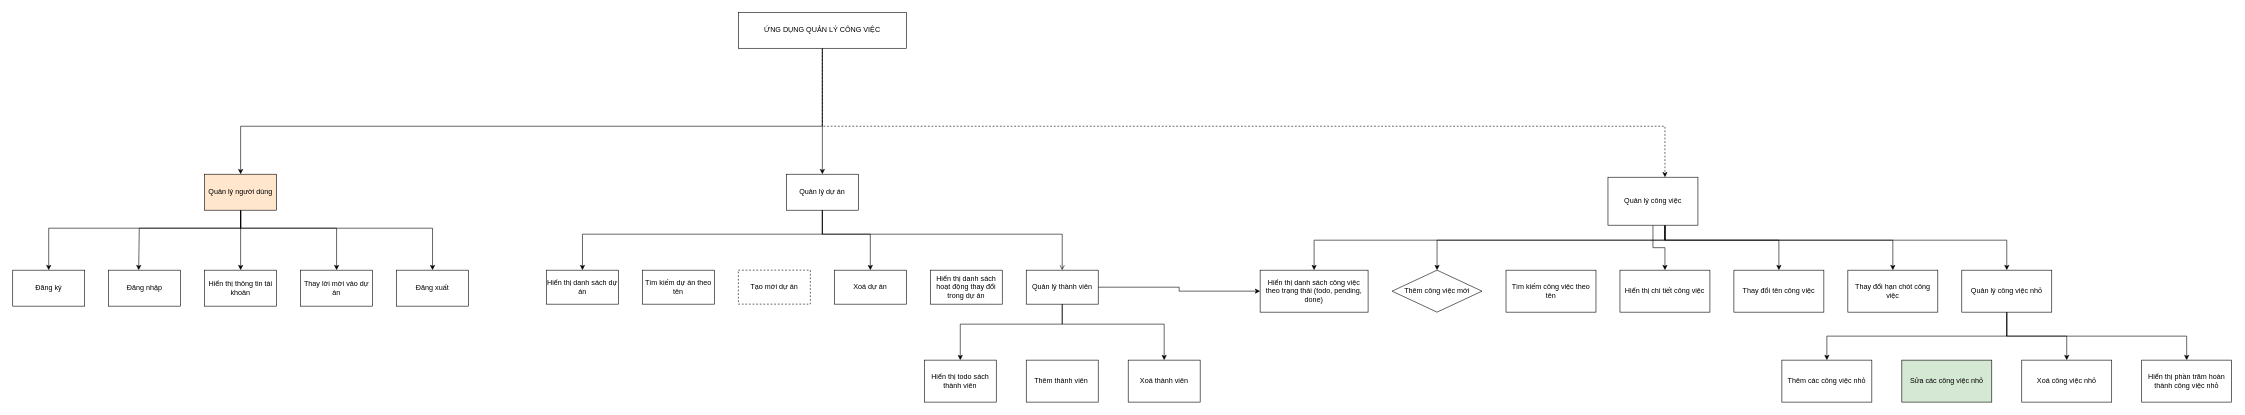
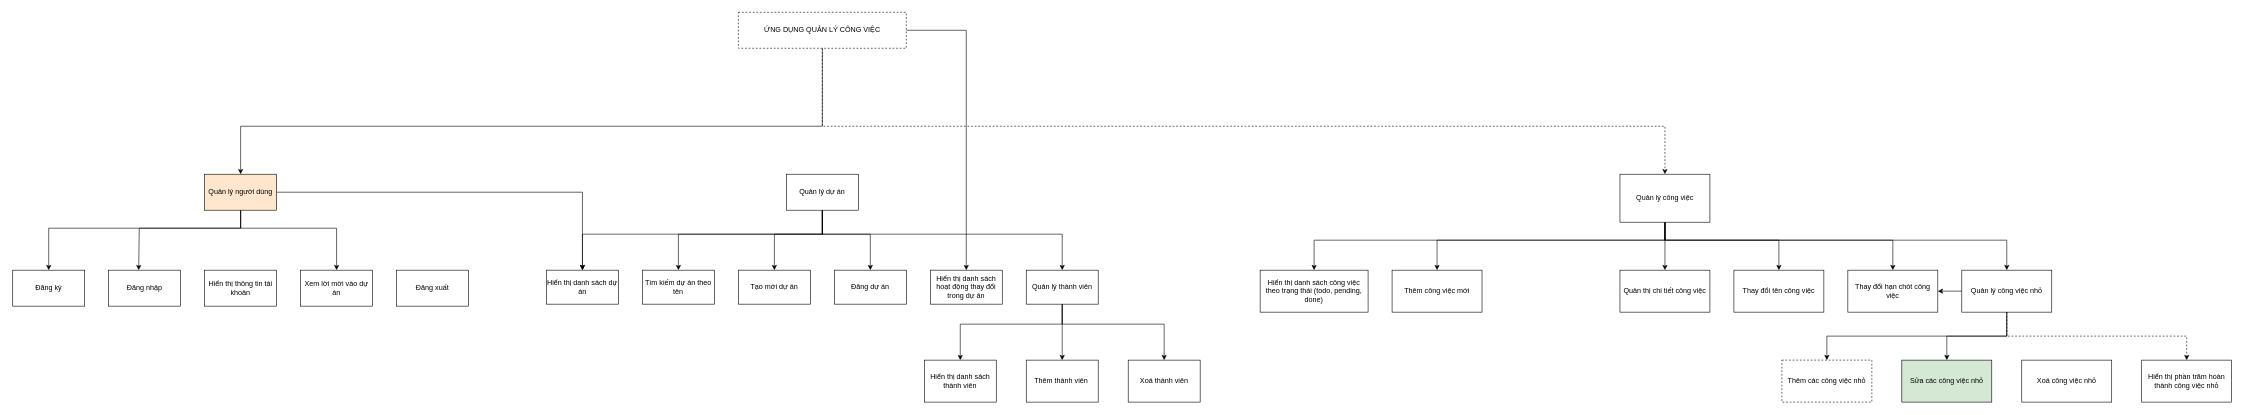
  <mxCell id="0" />
  <mxCell id="1" parent="0" />
  <mxCell id="2" style="edgeStyle=orthogonalEdgeStyle;rounded=0;orthogonalLoop=1;jettySize=auto;html=1;entryX=0.5;entryY=0;entryDx=0;entryDy=0;" parent="1" source="5" target="39" edge="1"><mxGeometry relative="1" as="geometry"><Array as="points"><mxPoint x="1370" y="210" /><mxPoint x="400" y="210" /></Array></mxGeometry></mxCell>
- <mxCell id="3" style="edgeStyle=orthogonalEdgeStyle;rounded=0;orthogonalLoop=1;jettySize=auto;html=1;entryX=0.5;entryY=0;entryDx=0;entryDy=0;" parent="1" source="5" target="47" edge="1"><mxGeometry relative="1" as="geometry" /></mxCell>
+ <mxCell id="3" style="edgeStyle=orthogonalEdgeStyle;rounded=0;orthogonalLoop=1;jettySize=auto;html=1;" parent="1" source="5" target="58" edge="1"><mxGeometry relative="1" as="geometry" /></mxCell>
  <mxCell id="4" style="edgeStyle=orthogonalEdgeStyle;rounded=0;orthogonalLoop=1;jettySize=auto;html=1;dashed=1;" parent="1" source="5" target="13" edge="1"><mxGeometry relative="1" as="geometry"><Array as="points"><mxPoint x="1370" y="210" /><mxPoint x="2775" y="210" /></Array></mxGeometry></mxCell>
- <mxCell id="5" value="ỨNG DỤNG QUẢN LÝ CÔNG VIỆC" style="rounded=0;whiteSpace=wrap;html=1;" parent="1" vertex="1"><mxGeometry x="1230" y="20" width="280" height="60" as="geometry" /></mxCell>
+ <mxCell id="5" value="ỨNG DỤNG QUẢN LÝ CÔNG VIỆC" style="rounded=0;whiteSpace=wrap;html=1;dashed=1;" parent="1" vertex="1"><mxGeometry x="1230" y="20" width="280" height="60" as="geometry" /></mxCell>
  <mxCell id="6" value="" style="group" parent="1" vertex="1" connectable="0"><mxGeometry x="2100" y="290" width="1620" height="380" as="geometry" /></mxCell>
  <mxCell id="7" style="edgeStyle=orthogonalEdgeStyle;rounded=0;orthogonalLoop=1;jettySize=auto;html=1;entryX=0.5;entryY=0;entryDx=0;entryDy=0;" parent="6" source="13" target="16" edge="1"><mxGeometry relative="1" as="geometry"><Array as="points"><mxPoint x="675" y="110" /><mxPoint x="90" y="110" /></Array></mxGeometry></mxCell>
  <mxCell id="8" style="edgeStyle=orthogonalEdgeStyle;rounded=0;orthogonalLoop=1;jettySize=auto;html=1;entryX=0.5;entryY=0;entryDx=0;entryDy=0;" parent="6" source="13" target="17" edge="1"><mxGeometry relative="1" as="geometry"><Array as="points"><mxPoint x="675" y="110" /><mxPoint x="295" y="110" /></Array></mxGeometry></mxCell>
  <mxCell id="9" style="edgeStyle=orthogonalEdgeStyle;rounded=0;orthogonalLoop=1;jettySize=auto;html=1;" parent="6" source="13" target="21" edge="1"><mxGeometry relative="1" as="geometry" /></mxCell>
  <mxCell id="10" style="edgeStyle=orthogonalEdgeStyle;rounded=0;orthogonalLoop=1;jettySize=auto;html=1;" parent="6" source="13" target="20" edge="1"><mxGeometry relative="1" as="geometry"><Array as="points"><mxPoint x="675" y="110" /><mxPoint x="865" y="110" /></Array></mxGeometry></mxCell>
  <mxCell id="11" style="edgeStyle=orthogonalEdgeStyle;rounded=0;orthogonalLoop=1;jettySize=auto;html=1;" parent="6" source="13" target="19" edge="1"><mxGeometry relative="1" as="geometry"><Array as="points"><mxPoint x="675" y="110" /><mxPoint x="1055" y="110" /></Array></mxGeometry></mxCell>
  <mxCell id="12" style="edgeStyle=orthogonalEdgeStyle;rounded=0;orthogonalLoop=1;jettySize=auto;html=1;entryX=0.5;entryY=0;entryDx=0;entryDy=0;" parent="6" source="13" target="22" edge="1"><mxGeometry relative="1" as="geometry"><Array as="points"><mxPoint x="675" y="110" /><mxPoint x="1245" y="110" /></Array></mxGeometry></mxCell>
- <mxCell id="13" value="Quản lý công việc" style="rounded=0;whiteSpace=wrap;html=1;" parent="6" vertex="1"><mxGeometry x="580" y="5" width="150" height="80" as="geometry" /></mxCell>
+ <mxCell id="13" value="Quản lý công việc" style="rounded=0;whiteSpace=wrap;html=1;" parent="6" vertex="1"><mxGeometry x="600" width="150" height="80" as="geometry" /></mxCell>
  <mxCell id="14" value="" style="group" parent="6" vertex="1" connectable="0"><mxGeometry y="160" width="1620" height="220" as="geometry" /></mxCell>
  <mxCell id="15" value="" style="group" parent="14" vertex="1" connectable="0"><mxGeometry width="1320" height="70" as="geometry" /></mxCell>
  <mxCell id="16" value="Hiển thị danh sách công việc theo trạng thái (todo, pending, done)" style="rounded=0;whiteSpace=wrap;html=1;" parent="15" vertex="1"><mxGeometry width="180" height="70" as="geometry" /></mxCell>
- <mxCell id="17" value="Thêm công việc mới" style="rhombus;whiteSpace=wrap;html=1;" parent="15" vertex="1"><mxGeometry x="220" width="150" height="70" as="geometry" /></mxCell>
- <mxCell id="18" value="Tìm kiếm công việc theo tên" style="rounded=0;whiteSpace=wrap;html=1;" parent="15" vertex="1"><mxGeometry x="410" width="150" height="70" as="geometry" /></mxCell>
+ <mxCell id="17" value="Thêm công việc mới" style="rounded=0;whiteSpace=wrap;html=1;" parent="15" vertex="1"><mxGeometry x="220" width="150" height="70" as="geometry" /></mxCell>
  <mxCell id="19" value="Thay đổi hạn chót công việc" style="rounded=0;whiteSpace=wrap;html=1;" parent="15" vertex="1"><mxGeometry x="980" width="150" height="70" as="geometry" /></mxCell>
  <mxCell id="20" value="Thay đổi tên công việc" style="rounded=0;whiteSpace=wrap;html=1;" parent="15" vertex="1"><mxGeometry x="790" width="150" height="70" as="geometry" /></mxCell>
- <mxCell id="21" value="Hiển thị chi tiết công việc" style="rounded=0;whiteSpace=wrap;html=1;" parent="15" vertex="1"><mxGeometry x="600" width="150" height="70" as="geometry" /></mxCell>
+ <mxCell id="21" value="Quản thị chi tiết công việc" style="rounded=0;whiteSpace=wrap;html=1;" parent="15" vertex="1"><mxGeometry x="600" width="150" height="70" as="geometry" /></mxCell>
  <mxCell id="22" value="Quản lý công việc nhỏ" style="rounded=0;whiteSpace=wrap;html=1;" parent="15" vertex="1"><mxGeometry x="1170" width="150" height="70" as="geometry" /></mxCell>
  <mxCell id="23" style="edgeStyle=orthogonalEdgeStyle;rounded=0;orthogonalLoop=1;jettySize=auto;html=1;exitX=0.5;exitY=1;exitDx=0;exitDy=0;" parent="15" source="20" target="20" edge="1"><mxGeometry relative="1" as="geometry" /></mxCell>
  <mxCell id="24" value="" style="group" parent="14" vertex="1" connectable="0"><mxGeometry x="870" y="150" width="750" height="70" as="geometry" /></mxCell>
- <mxCell id="25" value="Thêm các công việc nhỏ" style="rounded=0;whiteSpace=wrap;html=1;" parent="24" vertex="1"><mxGeometry width="150" height="70" as="geometry" /></mxCell>
+ <mxCell id="25" value="Thêm các công việc nhỏ" style="rounded=0;whiteSpace=wrap;html=1;dashed=1;" parent="24" vertex="1"><mxGeometry width="150" height="70" as="geometry" /></mxCell>
  <mxCell id="26" value="Sửa các công việc nhỏ" style="rounded=0;whiteSpace=wrap;html=1;fillColor=#d5e8d4;" parent="24" vertex="1"><mxGeometry x="200" width="150" height="70" as="geometry" /></mxCell>
  <mxCell id="27" value="Xoá công việc nhỏ" style="rounded=0;whiteSpace=wrap;html=1;" parent="24" vertex="1"><mxGeometry x="400" width="150" height="70" as="geometry" /></mxCell>
  <mxCell id="28" value="Hiển thị phần trăm hoàn thành công việc nhỏ" style="rounded=0;whiteSpace=wrap;html=1;" parent="24" vertex="1"><mxGeometry x="600" width="150" height="70" as="geometry" /></mxCell>
  <mxCell id="29" style="edgeStyle=orthogonalEdgeStyle;rounded=0;orthogonalLoop=1;jettySize=auto;html=1;entryX=0.5;entryY=0;entryDx=0;entryDy=0;" parent="14" source="22" target="25" edge="1"><mxGeometry relative="1" as="geometry"><Array as="points"><mxPoint x="1245" y="110" /><mxPoint x="945" y="110" /></Array></mxGeometry></mxCell>
- <mxCell id="31" style="edgeStyle=orthogonalEdgeStyle;rounded=0;orthogonalLoop=1;jettySize=auto;html=1;entryX=0.5;entryY=0;entryDx=0;entryDy=0;" parent="14" source="22" target="27" edge="1"><mxGeometry relative="1" as="geometry" /></mxCell>
- <mxCell id="32" style="edgeStyle=orthogonalEdgeStyle;rounded=0;orthogonalLoop=1;jettySize=auto;html=1;entryX=0.5;entryY=0;entryDx=0;entryDy=0;" parent="14" source="22" target="28" edge="1"><mxGeometry relative="1" as="geometry"><Array as="points"><mxPoint x="1245" y="110" /><mxPoint x="1545" y="110" /></Array></mxGeometry></mxCell>
+ <mxCell id="30" style="edgeStyle=orthogonalEdgeStyle;rounded=0;orthogonalLoop=1;jettySize=auto;html=1;entryX=0.5;entryY=0;entryDx=0;entryDy=0;" parent="14" source="22" target="26" edge="1"><mxGeometry relative="1" as="geometry" /></mxCell>
+ <mxCell id="31" style="edgeStyle=orthogonalEdgeStyle;rounded=0;orthogonalLoop=1;jettySize=auto;html=1;" parent="14" source="22" target="19" edge="1"><mxGeometry relative="1" as="geometry" /></mxCell>
+ <mxCell id="32" style="edgeStyle=orthogonalEdgeStyle;rounded=0;orthogonalLoop=1;jettySize=auto;html=1;entryX=0.5;entryY=0;entryDx=0;entryDy=0;dashed=1;" parent="14" source="22" target="28" edge="1"><mxGeometry relative="1" as="geometry"><Array as="points"><mxPoint x="1245" y="110" /><mxPoint x="1545" y="110" /></Array></mxGeometry></mxCell>
  <mxCell id="33" value="" style="group" parent="1" vertex="1" connectable="0"><mxGeometry x="20" y="290" width="760" height="220" as="geometry" /></mxCell>
  <mxCell id="34" style="edgeStyle=orthogonalEdgeStyle;rounded=0;orthogonalLoop=1;jettySize=auto;html=1;entryX=0.5;entryY=0;entryDx=0;entryDy=0;" parent="33" source="39" target="41" edge="1"><mxGeometry relative="1" as="geometry"><Array as="points"><mxPoint x="380" y="90" /><mxPoint x="60" y="90" /></Array></mxGeometry></mxCell>
  <mxCell id="35" style="edgeStyle=orthogonalEdgeStyle;rounded=0;orthogonalLoop=1;jettySize=auto;html=1;" parent="33" source="39" edge="1"><mxGeometry relative="1" as="geometry"><mxPoint x="210" y="160" as="targetPoint" /><Array as="points"><mxPoint x="380" y="90" /><mxPoint x="211" y="90" /><mxPoint x="211" y="160" /></Array></mxGeometry></mxCell>
- <mxCell id="36" style="edgeStyle=orthogonalEdgeStyle;rounded=0;orthogonalLoop=1;jettySize=auto;html=1;entryX=0.5;entryY=0;entryDx=0;entryDy=0;" parent="33" source="39" target="43" edge="1"><mxGeometry relative="1" as="geometry" /></mxCell>
+ <mxCell id="36" style="edgeStyle=orthogonalEdgeStyle;rounded=0;orthogonalLoop=1;jettySize=auto;html=1;" parent="33" source="39" target="53" edge="1"><mxGeometry relative="1" as="geometry" /></mxCell>
  <mxCell id="37" style="edgeStyle=orthogonalEdgeStyle;rounded=0;orthogonalLoop=1;jettySize=auto;html=1;entryX=0.5;entryY=0;entryDx=0;entryDy=0;" parent="33" source="39" target="44" edge="1"><mxGeometry relative="1" as="geometry"><Array as="points"><mxPoint x="380" y="90" /><mxPoint x="540" y="90" /></Array></mxGeometry></mxCell>
- <mxCell id="38" style="edgeStyle=orthogonalEdgeStyle;rounded=0;orthogonalLoop=1;jettySize=auto;html=1;entryX=0.5;entryY=0;entryDx=0;entryDy=0;" parent="33" source="39" target="45" edge="1"><mxGeometry relative="1" as="geometry"><Array as="points"><mxPoint x="380" y="90" /><mxPoint x="700" y="90" /></Array></mxGeometry></mxCell>
  <mxCell id="39" value="Quản lý người dùng" style="rounded=0;whiteSpace=wrap;html=1;fillColor=#ffe6cc;" parent="33" vertex="1"><mxGeometry x="320" width="120" height="60" as="geometry" /></mxCell>
  <mxCell id="40" value="" style="group" parent="33" vertex="1" connectable="0"><mxGeometry y="160" width="760" height="60" as="geometry" /></mxCell>
  <mxCell id="41" value="Đăng ký&lt;span style=&quot;color: rgba(0, 0, 0, 0); font-family: monospace; font-size: 0px; text-align: start; text-wrap-mode: nowrap;&quot;&gt;%3CmxGraphModel%3E%3Croot%3E%3CmxCell%20id%3D%220%22%2F%3E%3CmxCell%20id%3D%221%22%20parent%3D%220%22%2F%3E%3CmxCell%20id%3D%222%22%20value%3D%22Qu%E1%BA%A3n%20l%C3%BD%20d%E1%BB%B1%20%C3%A1n%22%20style%3D%22rounded%3D0%3BwhiteSpace%3Dwrap%3Bhtml%3D1%3B%22%20vertex%3D%221%22%20parent%3D%221%22%3E%3CmxGeometry%20x%3D%22230%22%20y%3D%22200%22%20width%3D%22120%22%20height%3D%2260%22%20as%3D%22geometry%22%2F%3E%3C%2FmxCell%3E%3C%2Froot%3E%3C%2FmxGraphModel%3E&lt;/span&gt;" style="rounded=0;whiteSpace=wrap;html=1;" parent="40" vertex="1"><mxGeometry width="120" height="60" as="geometry" /></mxCell>
  <mxCell id="42" value="Đăng nhập&lt;span style=&quot;color: rgba(0, 0, 0, 0); font-family: monospace; font-size: 0px; text-align: start; text-wrap-mode: nowrap;&quot;&gt;%3CmxGraphModel%3E%3Croot%3E%3CmxCell%20id%3D%220%22%2F%3E%3CmxCell%20id%3D%221%22%20parent%3D%220%22%2F%3E%3CmxCell%20id%3D%222%22%20value%3D%22Qu%E1%BA%A3n%20l%C3%BD%20d%E1%BB%B1%20%C3%A1n%22%20style%3D%22rounded%3D0%3BwhiteSpace%3Dwrap%3Bhtml%3D1%3B%22%20vertex%3D%221%22%20parent%3D%221%22%3E%3CmxGeometry%20x%3D%22230%22%20y%3D%22200%22%20width%3D%22120%22%20height%3D%2260%22%20as%3D%22geometry%22%2F%3E%3C%2FmxCell%3E%3C%2Froot%3E%3C%2FmxGraphModel&lt;/span&gt;" style="rounded=0;whiteSpace=wrap;html=1;" parent="40" vertex="1"><mxGeometry x="160" width="120" height="60" as="geometry" /></mxCell>
  <mxCell id="43" value="Hiển thị thông tin tài khoản" style="rounded=0;whiteSpace=wrap;html=1;" parent="40" vertex="1"><mxGeometry x="320" width="120" height="60" as="geometry" /></mxCell>
- <mxCell id="44" value="Thay lời mời vào dự án" style="rounded=0;whiteSpace=wrap;html=1;" parent="40" vertex="1"><mxGeometry x="480" width="120" height="60" as="geometry" /></mxCell>
+ <mxCell id="44" value="Xem lời mời vào dự án" style="rounded=0;whiteSpace=wrap;html=1;" parent="40" vertex="1"><mxGeometry x="480" width="120" height="60" as="geometry" /></mxCell>
  <mxCell id="45" value="Đăng xuất" style="rounded=0;whiteSpace=wrap;html=1;" parent="40" vertex="1"><mxGeometry x="640" width="120" height="60" as="geometry" /></mxCell>
  <mxCell id="46" value="" style="group" parent="1" vertex="1" connectable="0"><mxGeometry x="910" y="290" width="1090" height="380" as="geometry" /></mxCell>
  <mxCell id="47" value="Quản lý dự án" style="rounded=0;whiteSpace=wrap;html=1;" parent="46" vertex="1"><mxGeometry x="400" width="120" height="60" as="geometry" /></mxCell>
  <mxCell id="48" value="" style="group" parent="46" vertex="1" connectable="0"><mxGeometry x="630" y="310" width="460" height="70" as="geometry" /></mxCell>
  <mxCell id="49" value="Thêm thành viên&amp;nbsp;" style="rounded=0;whiteSpace=wrap;html=1;" parent="48" vertex="1"><mxGeometry x="170" width="120" height="70" as="geometry" /></mxCell>
- <mxCell id="50" value="Hiển thị todo sách thành viên" style="rounded=0;whiteSpace=wrap;html=1;" parent="48" vertex="1"><mxGeometry width="120" height="70" as="geometry" /></mxCell>
+ <mxCell id="50" value="Hiển thị danh sách thành viên" style="rounded=0;whiteSpace=wrap;html=1;" parent="48" vertex="1"><mxGeometry width="120" height="70" as="geometry" /></mxCell>
  <mxCell id="51" value="Xoá thành viên" style="rounded=0;whiteSpace=wrap;html=1;" parent="48" vertex="1"><mxGeometry x="340" width="120" height="70" as="geometry" /></mxCell>
  <mxCell id="52" value="" style="group" parent="46" vertex="1" connectable="0"><mxGeometry y="160" width="920" height="56.667" as="geometry" /></mxCell>
  <mxCell id="53" value="Hiển thị danh sách dự án" style="rounded=0;whiteSpace=wrap;html=1;" parent="52" vertex="1"><mxGeometry width="120" height="56.667" as="geometry" /></mxCell>
  <mxCell id="54" value="Tìm kiếm dự án theo tên" style="rounded=0;whiteSpace=wrap;html=1;" parent="52" vertex="1"><mxGeometry x="160" width="120" height="56.667" as="geometry" /></mxCell>
- <mxCell id="55" value="Tạo mới dự án" style="rounded=0;whiteSpace=wrap;html=1;dashed=1;" parent="52" vertex="1"><mxGeometry x="320" width="120" height="56.667" as="geometry" /></mxCell>
- <mxCell id="56" value="Xoá dự án" style="rounded=0;whiteSpace=wrap;html=1;" parent="52" vertex="1"><mxGeometry x="480" width="120" height="56.667" as="geometry" /></mxCell>
+ <mxCell id="55" value="Tạo mới dự án" style="rounded=0;whiteSpace=wrap;html=1;" parent="52" vertex="1"><mxGeometry x="320" width="120" height="56.667" as="geometry" /></mxCell>
+ <mxCell id="56" value="Đăng dự án" style="rounded=0;whiteSpace=wrap;html=1;" parent="52" vertex="1"><mxGeometry x="480" width="120" height="56.667" as="geometry" /></mxCell>
  <mxCell id="57" value="Quản lý thành viên" style="rounded=0;whiteSpace=wrap;html=1;" parent="52" vertex="1"><mxGeometry x="800" width="120" height="56.667" as="geometry" /></mxCell>
  <mxCell id="58" value="Hiển thị danh sách hoạt động thay đổi trong dự án" style="rounded=0;whiteSpace=wrap;html=1;" parent="52" vertex="1"><mxGeometry x="640" width="120" height="56.667" as="geometry" /></mxCell>
  <mxCell id="59" style="edgeStyle=orthogonalEdgeStyle;rounded=0;orthogonalLoop=1;jettySize=auto;html=1;entryX=0.5;entryY=0;entryDx=0;entryDy=0;" parent="46" source="47" target="53" edge="1"><mxGeometry relative="1" as="geometry"><Array as="points"><mxPoint x="460" y="100" /><mxPoint x="60" y="100" /></Array></mxGeometry></mxCell>
+ <mxCell id="60" style="edgeStyle=orthogonalEdgeStyle;rounded=0;orthogonalLoop=1;jettySize=auto;html=1;entryX=0.5;entryY=0;entryDx=0;entryDy=0;" parent="46" source="47" target="54" edge="1"><mxGeometry relative="1" as="geometry"><Array as="points"><mxPoint x="460" y="100" /><mxPoint x="220" y="100" /></Array></mxGeometry></mxCell>
+ <mxCell id="61" style="edgeStyle=orthogonalEdgeStyle;rounded=0;orthogonalLoop=1;jettySize=auto;html=1;entryX=0.5;entryY=0;entryDx=0;entryDy=0;" parent="46" source="47" target="55" edge="1"><mxGeometry relative="1" as="geometry"><Array as="points"><mxPoint x="460" y="100" /><mxPoint x="380" y="100" /></Array></mxGeometry></mxCell>
  <mxCell id="62" style="edgeStyle=orthogonalEdgeStyle;rounded=0;orthogonalLoop=1;jettySize=auto;html=1;" parent="46" source="47" target="56" edge="1"><mxGeometry relative="1" as="geometry"><Array as="points"><mxPoint x="460" y="100" /><mxPoint x="540" y="100" /></Array></mxGeometry></mxCell>
- <mxCell id="63" style="edgeStyle=orthogonalEdgeStyle;rounded=0;orthogonalLoop=1;jettySize=auto;html=1;entryX=0.5;entryY=0;entryDx=0;entryDy=0;endArrow=open;" parent="46" source="47" target="57" edge="1"><mxGeometry relative="1" as="geometry"><Array as="points"><mxPoint x="460" y="100" /><mxPoint x="860" y="100" /></Array></mxGeometry></mxCell>
+ <mxCell id="63" style="edgeStyle=orthogonalEdgeStyle;rounded=0;orthogonalLoop=1;jettySize=auto;html=1;entryX=0.5;entryY=0;entryDx=0;entryDy=0;" parent="46" source="47" target="57" edge="1"><mxGeometry relative="1" as="geometry"><Array as="points"><mxPoint x="460" y="100" /><mxPoint x="860" y="100" /></Array></mxGeometry></mxCell>
  <mxCell id="64" style="edgeStyle=orthogonalEdgeStyle;rounded=0;orthogonalLoop=1;jettySize=auto;html=1;entryX=0.5;entryY=0;entryDx=0;entryDy=0;" parent="46" source="57" target="50" edge="1"><mxGeometry relative="1" as="geometry"><Array as="points"><mxPoint x="860" y="250" /><mxPoint x="690" y="250" /></Array></mxGeometry></mxCell>
- <mxCell id="65" style="edgeStyle=orthogonalEdgeStyle;rounded=0;orthogonalLoop=1;jettySize=auto;html=1;" parent="46" source="57" target="16" edge="1"><mxGeometry relative="1" as="geometry" /></mxCell>
+ <mxCell id="65" style="edgeStyle=orthogonalEdgeStyle;rounded=0;orthogonalLoop=1;jettySize=auto;html=1;entryX=0.5;entryY=0;entryDx=0;entryDy=0;" parent="46" source="57" target="49" edge="1"><mxGeometry relative="1" as="geometry" /></mxCell>
  <mxCell id="66" style="edgeStyle=orthogonalEdgeStyle;rounded=0;orthogonalLoop=1;jettySize=auto;html=1;entryX=0.5;entryY=0;entryDx=0;entryDy=0;" parent="46" source="57" target="51" edge="1"><mxGeometry relative="1" as="geometry"><Array as="points"><mxPoint x="860" y="250" /><mxPoint x="1030" y="250" /></Array></mxGeometry></mxCell>
